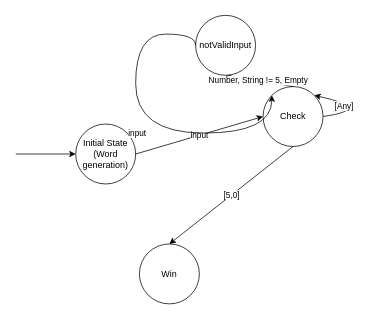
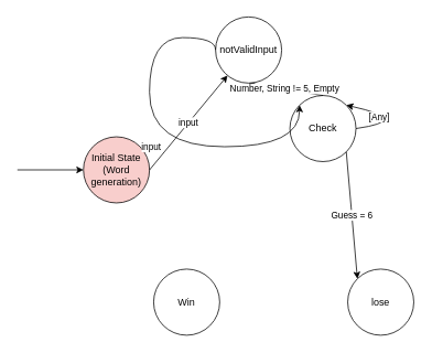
  <mxCell id="0" />
  <mxCell id="1" parent="0" />
- <mxCell id="2" value="Initial State (Word generation)" style="ellipse;whiteSpace=wrap;html=1;aspect=fixed;" vertex="1" parent="1"><mxGeometry x="100" y="165" width="80" height="80" as="geometry" /></mxCell>
+ <mxCell id="2" value="Initial State (Word generation)" style="ellipse;whiteSpace=wrap;html=1;aspect=fixed;fillColor=#f8cecc;" vertex="1" parent="1"><mxGeometry x="100" y="165" width="80" height="80" as="geometry" /></mxCell>
  <mxCell id="3" value="" style="endArrow=classic;html=1;rounded=0;entryX=0;entryY=0.5;entryDx=0;entryDy=0;" edge="1" parent="1" target="2"><mxGeometry width="50" height="50" relative="1" as="geometry"><mxPoint x="20" y="205" as="sourcePoint" /><mxPoint x="10" y="345" as="targetPoint" /></mxGeometry></mxCell>
- <mxCell id="4" value="input" style="endArrow=classic;html=1;rounded=0;entryX=0;entryY=0.5;entryDx=0;entryDy=0;exitX=1;exitY=0.5;exitDx=0;exitDy=0;" edge="1" parent="1" source="2" target="5"><mxGeometry width="50" height="50" relative="1" as="geometry"><mxPoint x="230" y="364.5" as="sourcePoint" /><mxPoint x="330" y="364.5" as="targetPoint" /></mxGeometry></mxCell>
+ <mxCell id="4" value="input" style="endArrow=classic;html=1;rounded=0;exitX=1;exitY=0.5;exitDx=0;exitDy=0;" edge="1" parent="1" source="2" target="12"><mxGeometry width="50" height="50" relative="1" as="geometry"><mxPoint x="230" y="364.5" as="sourcePoint" /><mxPoint x="330" y="364.5" as="targetPoint" /></mxGeometry></mxCell>
  <mxCell id="5" value="Check" style="ellipse;whiteSpace=wrap;html=1;aspect=fixed;" vertex="1" parent="1"><mxGeometry x="350" y="115" width="80" height="80" as="geometry" /></mxCell>
- <mxCell id="6" value="[5,0]" style="endArrow=classic;html=1;rounded=0;exitX=0.5;exitY=1;exitDx=0;exitDy=0;entryX=0.5;entryY=0;entryDx=0;entryDy=0;" edge="1" parent="1" source="5" target="7"><mxGeometry width="50" height="50" relative="1" as="geometry"><mxPoint x="290" y="515" as="sourcePoint" /><mxPoint x="300" y="305" as="targetPoint" /></mxGeometry></mxCell>
  <mxCell id="7" value="Win" style="ellipse;whiteSpace=wrap;html=1;aspect=fixed;" vertex="1" parent="1"><mxGeometry x="185" y="325" width="80" height="80" as="geometry" /></mxCell>
  <mxCell id="8" value="[Any]" style="endArrow=classic;html=1;rounded=0;entryX=1;entryY=0;entryDx=0;entryDy=0;exitX=1;exitY=0.5;exitDx=0;exitDy=0;edgeStyle=orthogonalEdgeStyle;curved=1;" edge="1" parent="1" target="5" source="5"><mxGeometry x="0.466" y="5" width="50" height="50" relative="1" as="geometry"><mxPoint x="590" y="275" as="sourcePoint" /><mxPoint x="480" y="65" as="targetPoint" /><Array as="points"><mxPoint x="500" y="145" /></Array><mxPoint as="offset" /></mxGeometry></mxCell>
+ <mxCell id="9" value="lose" style="ellipse;whiteSpace=wrap;html=1;aspect=fixed;" vertex="1" parent="1"><mxGeometry x="420" y="325" width="80" height="80" as="geometry" /></mxCell>
+ <mxCell id="10" value="Guess = 6" style="endArrow=classic;html=1;rounded=0;exitX=1;exitY=1;exitDx=0;exitDy=0;entryX=0;entryY=0;entryDx=0;entryDy=0;" edge="1" parent="1" source="5" target="9"><mxGeometry width="50" height="50" relative="1" as="geometry"><mxPoint x="420" y="445" as="sourcePoint" /><mxPoint x="490" y="403" as="targetPoint" /><Array as="points" /></mxGeometry></mxCell>
  <mxCell id="11" value="Number, String != 5, Empty&amp;nbsp;" style="endArrow=classic;html=1;rounded=0;exitX=0.5;exitY=0;exitDx=0;exitDy=0;entryX=0.5;entryY=1;entryDx=0;entryDy=0;" edge="1" parent="1" source="5" target="12"><mxGeometry width="50" height="50" relative="1" as="geometry"><mxPoint x="399.996" y="207.496" as="sourcePoint" /><mxPoint x="436.125" y="115.003" as="targetPoint" /><Array as="points" /></mxGeometry></mxCell>
  <mxCell id="12" value="notValidInput" style="ellipse;whiteSpace=wrap;html=1;aspect=fixed;" vertex="1" parent="1"><mxGeometry x="260" y="20" width="80" height="80" as="geometry" /></mxCell>
  <mxCell id="13" value="input" style="endArrow=classic;html=1;rounded=0;exitX=0;exitY=0.5;exitDx=0;exitDy=0;entryX=0;entryY=0;entryDx=0;entryDy=0;edgeStyle=orthogonalEdgeStyle;curved=1;" edge="1" parent="1" source="12" target="5"><mxGeometry width="50" height="50" relative="1" as="geometry"><mxPoint x="-20" y="-131" as="sourcePoint" /><mxPoint x="111.716" y="50.716" as="targetPoint" /><Array as="points"><mxPoint x="180" y="45" /><mxPoint x="180" y="177" /></Array></mxGeometry></mxCell>
